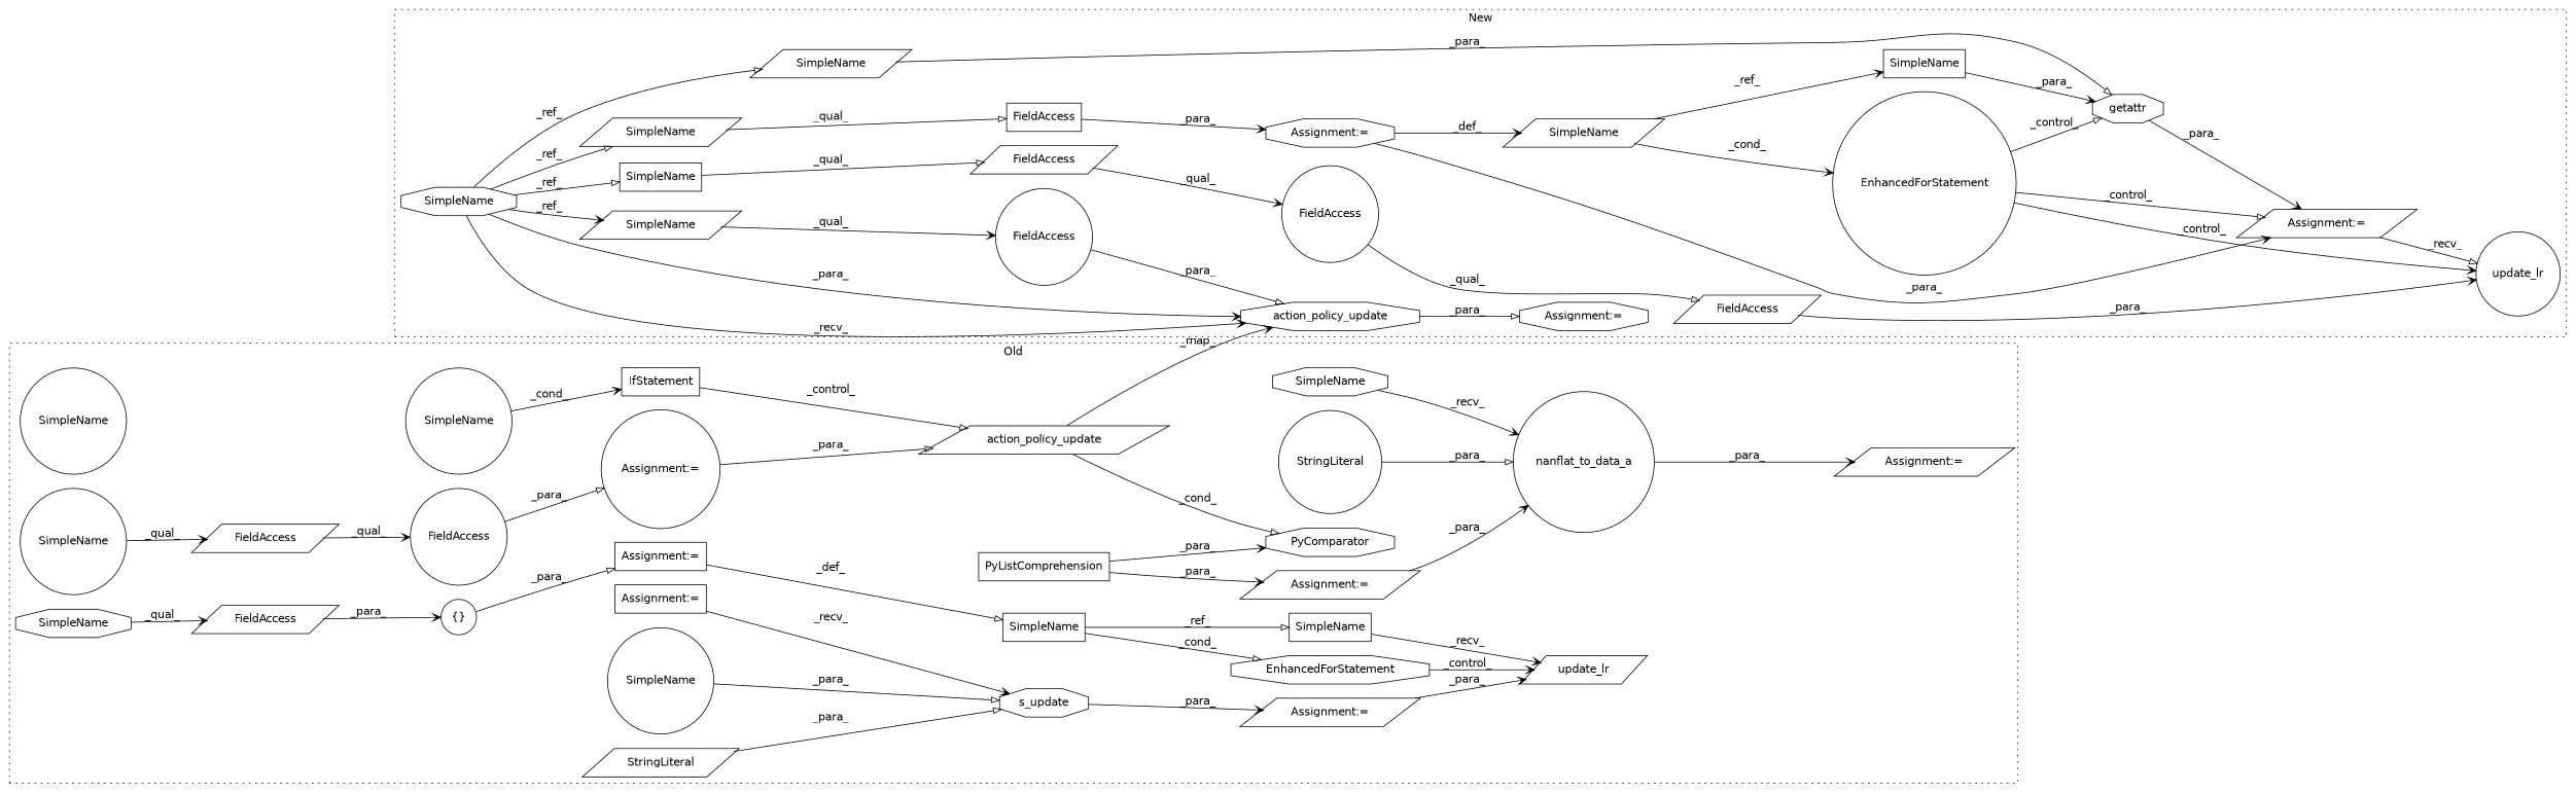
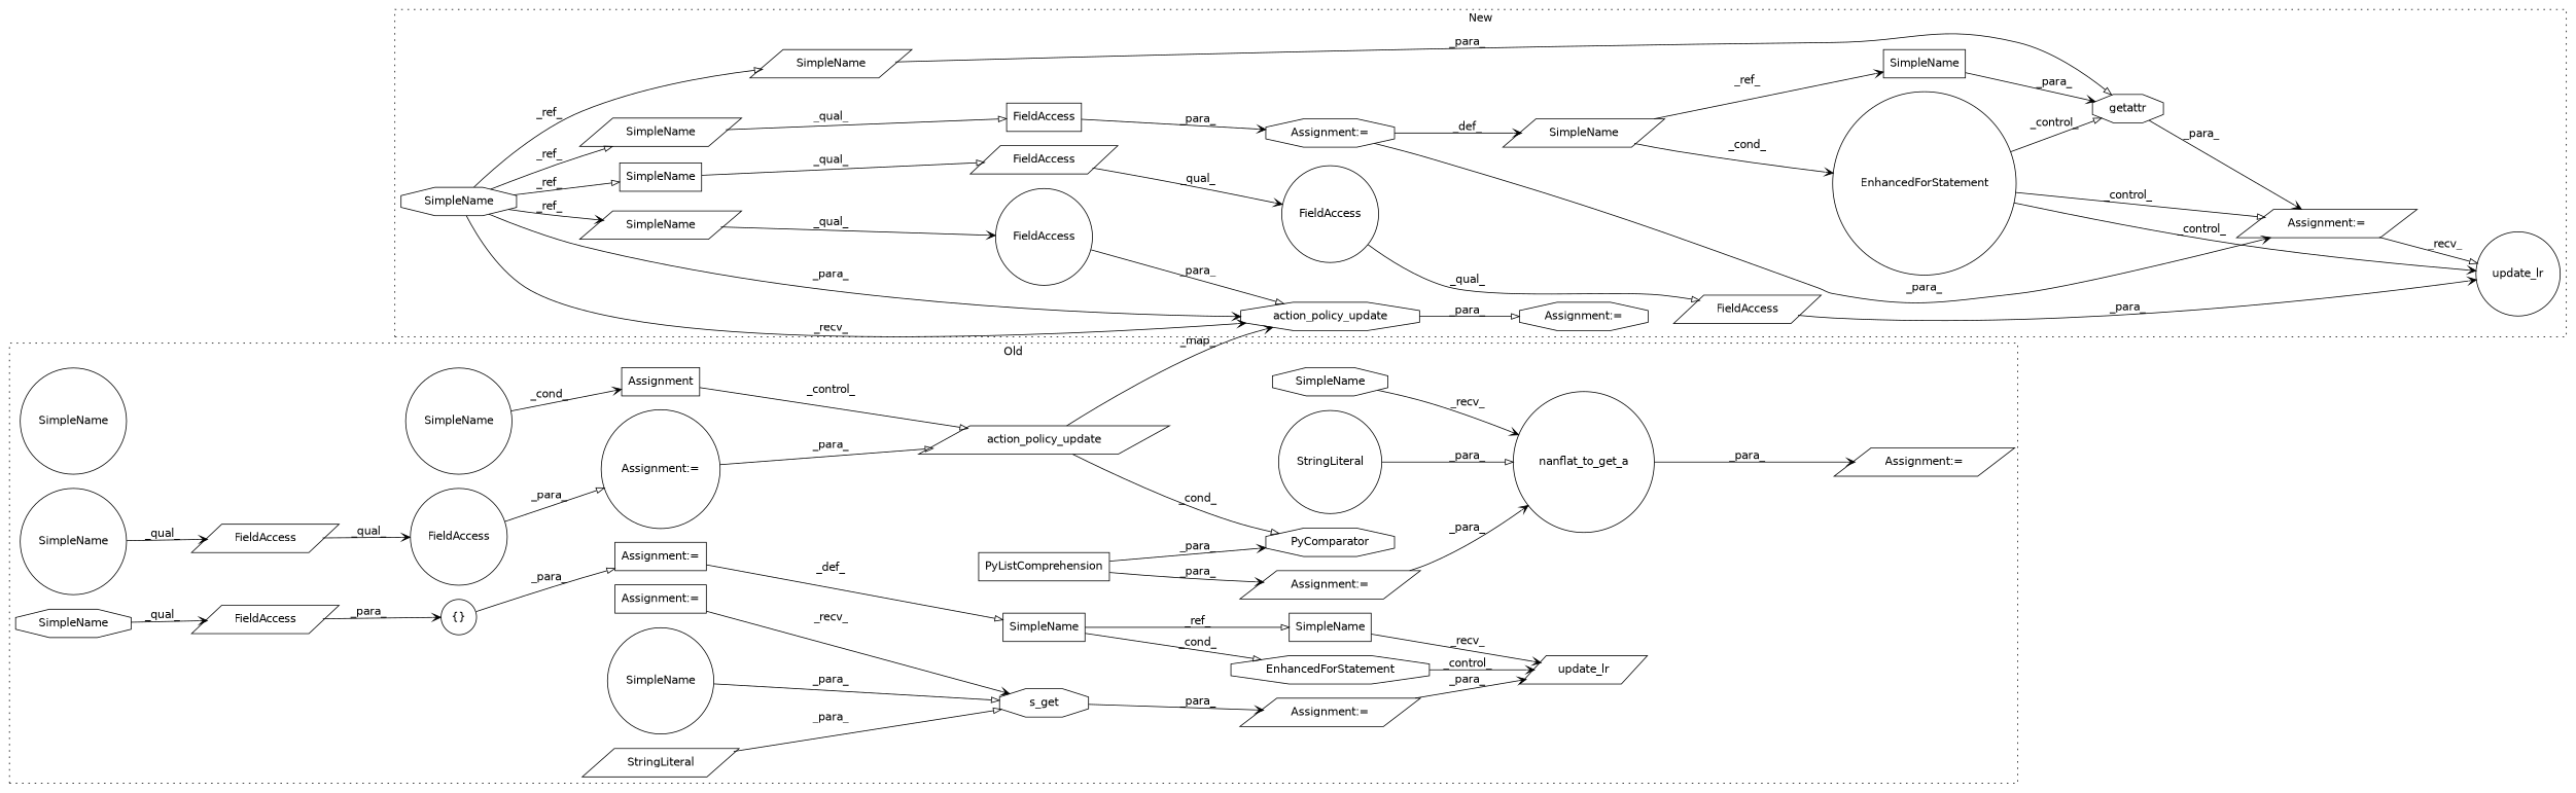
  digraph {
    fontname="DejaVu Sans"
    rankdir=LR
    node [a=42 fontname="DejaVu Sans" l=4 s=9554 shape=parallelogram]
    edge [arrowhead=vee fontname="DejaVu Sans"]
    n1 [a=109 l=146 label=PyListComprehension s=10613 shape=box]
    n2 [a=113 l=44 label=PyComparator s=10707 shape=octagon]
    n3 [a=7 l=44 label="Assignment:=" s=10707 shape=circle]
    n4 [a=7 l=12 label="Assignment:=" s=10601]
    n5 [a=7 l=1 label="Assignment:=" s=10772]
-   n6 [a=32 l="18,1" label=nanflat_to_data_a s="10778,10822" shape=circle]
-   n7 [a=32 l="6,1" label=s_update s="10359,10387" shape=octagon]
+   n6 [a=32 l="18,1" label=nanflat_to_get_a s="10778,10822" shape=circle]
+   n7 [a=32 l="6,1" label=s_get s="10359,10387" shape=octagon]
    n8 [a=22 l=25 label=FieldAccess s=10717 shape=circle]
    n9 [a=22 l=10 label=FieldAccess s=10717]
    n10 [a=22 l=11 label=FieldAccess s=10455]
    n11 [a=4 l="1,1" label="{}" s="10445,10466" shape=circle]
    n12 [a=70 l="53,2" label=EnhancedForStatement s="10474,10541" shape=octagon]
    n13 [l=3 label=SimpleName s=10531 shape=box]
    n14 [a=32 l="10,1" label=update_lr s="10555,10576"]
    n15 [a=32 l="21,1" label=action_policy_update s="10618,10648"]
    n16 [l=5 label=SimpleName s=10746 shape=circle]
-   n17 [a=25 l=44 label=IfStatement s=10707 shape=box]
+   n17 [a=25 l=44 label=Assignment s=10707 shape=box]
    n18 [a=45 l=13 label=StringLiteral s=10796 shape=circle]
    n19 [a=45 l=17 label=StringLiteral s=10370]
    n20 [a=7 l="53,2" label="Assignment:=" s="10474,10541" shape=box]
    n21 [a=7 l=1 label="Assignment:=" s=10353]
    n22 [a=7 label="Assignment:=" s=10256 shape=box]
    n23 [l=3 label=SimpleName s=10551 shape=box]
    n24 [label=SimpleName s=10773 shape=octagon]
    n25 [label=SimpleName s=10717 shape=circle]
    n26 [label=SimpleName s=10455 shape=octagon]
    n27 [label=SimpleName s=10365 shape=circle]
    n28 [l=5 label=SimpleName s=10746 shape=circle]
    n29 [a=32 l="8,1" label=getattr s="9510,9531" shape=octagon]
    n30 [a=7 l=1 label="Assignment:=" s=9509]
    n31 [a=70 l="53,2" label=EnhancedForStatement s="9411,9496" shape=circle]
    n32 [a=7 l="53,2" label="Assignment:=" s="9411,9496" shape=octagon]
    n33 [label=SimpleName s=9366 shape=octagon]
    n34 [a=22 l=9 label=FieldAccess]
    n35 [a=22 l=14 label=FieldAccess s=9482 shape=box]
    n36 [a=22 l=13 label=FieldAccess shape=circle]
    n37 [a=22 l=9 label=FieldAccess s=9629 shape=circle]
    n38 [a=22 l=19 label=FieldAccess]
    n39 [a=32 l="21,1" label=action_policy_update s="9603,9638" shape=octagon]
    n40 [l=8 label=SimpleName s=9471]
    n41 [a=32 l="10,1" label=update_lr s="9544,9573" shape=circle]
    n42 [a=7 l=1 label="Assignment:=" s=9597 shape=octagon]
    n43 [l=8 label=SimpleName s=9523 shape=box]
    n44 [label=SimpleName s=9629]
    n45 [label=SimpleName shape=box]
    n46 [label=SimpleName s=9482]
    n47 [label=SimpleName s=9518]
    subgraph cluster_1 {
      label=Old
      style=dotted
      n1
      n2
      n3
      n4
      n5
      n6
      n7
      n8
      n9
      n10
      n11
      n12
      n13
      n14
      n15
      n16
      n17
      n18
      n19
      n20
      n21
      n22
      n23
      n24
      n25
      n26
      n27
      n28
    }
    subgraph cluster_2 {
      label=New
      style=dotted
      n29
      n30
      n31
      n32
      n33
      n34
      n35
      n36
      n37
      n38
      n39
      n40
      n41
      n42
      n43
      n44
      n45
      n46
      n47
    }
    n1 -> n2 [label=_para_]
    n1 -> n4 [label=_para_]
    n3 -> n15 [arrowhead=onormal label=_para_]
    n4 -> n6 [label=_para_]
    n6 -> n5 [label=_para_]
    n7 -> n21 [label=_para_]
    n8 -> n3 [arrowhead=onormal label=_para_]
    n9 -> n8 [label=_qual_]
    n10 -> n11 [label=_para_]
    n11 -> n20 [arrowhead=onormal label=_para_]
    n12 -> n14 [label=_control_]
    n13 -> n12 [arrowhead=onormal label=_cond_]
    n13 -> n23 [arrowhead=onormal label=_ref_]
    n15 -> n2 [arrowhead=onormal label=_cond_]
    n15 -> n39 [label=_map_]
    n17 -> n15 [arrowhead=onormal label=_control_]
    n18 -> n6 [arrowhead=onormal label=_para_]
    n19 -> n7 [arrowhead=onormal label=_para_]
    n20 -> n13 [arrowhead=onormal label=_def_]
    n21 -> n14 [label=_para_]
    n22 -> n7 [label=_recv_]
    n23 -> n14 [label=_recv_]
    n24 -> n6 [label=_recv_]
    n25 -> n9 [label=_qual_]
    n26 -> n10 [label=_qual_]
    n27 -> n7 [arrowhead=onormal label=_para_]
    n28 -> n17 [label=_cond_]
    n29 -> n30 [label=_para_]
    n30 -> n41 [arrowhead=onormal label=_recv_]
    n31 -> n29 [arrowhead=onormal label=_control_]
    n31 -> n30 [arrowhead=onormal label=_control_]
    n31 -> n41 [label=_control_]
    n32 -> n30 [label=_para_]
    n32 -> n40 [label=_def_]
    n33 -> n39 [label=_recv_]
    n33 -> n39 [label=_para_]
    n33 -> n44 [label=_ref_]
    n33 -> n45 [arrowhead=onormal label=_ref_]
    n33 -> n46 [arrowhead=onormal label=_ref_]
    n33 -> n47 [arrowhead=onormal label=_ref_]
    n34 -> n36 [label=_qual_]
    n35 -> n32 [label=_para_]
    n36 -> n38 [arrowhead=onormal label=_qual_]
    n37 -> n39 [arrowhead=onormal label=_para_]
    n38 -> n41 [label=_para_]
    n39 -> n42 [arrowhead=onormal label=_para_]
    n40 -> n31 [label=_cond_]
    n40 -> n43 [label=_ref_]
    n43 -> n29 [label=_para_]
    n44 -> n37 [label=_qual_]
    n45 -> n34 [arrowhead=onormal label=_qual_]
    n46 -> n35 [arrowhead=onormal label=_qual_]
    n47 -> n29 [arrowhead=onormal label=_para_]
  }
